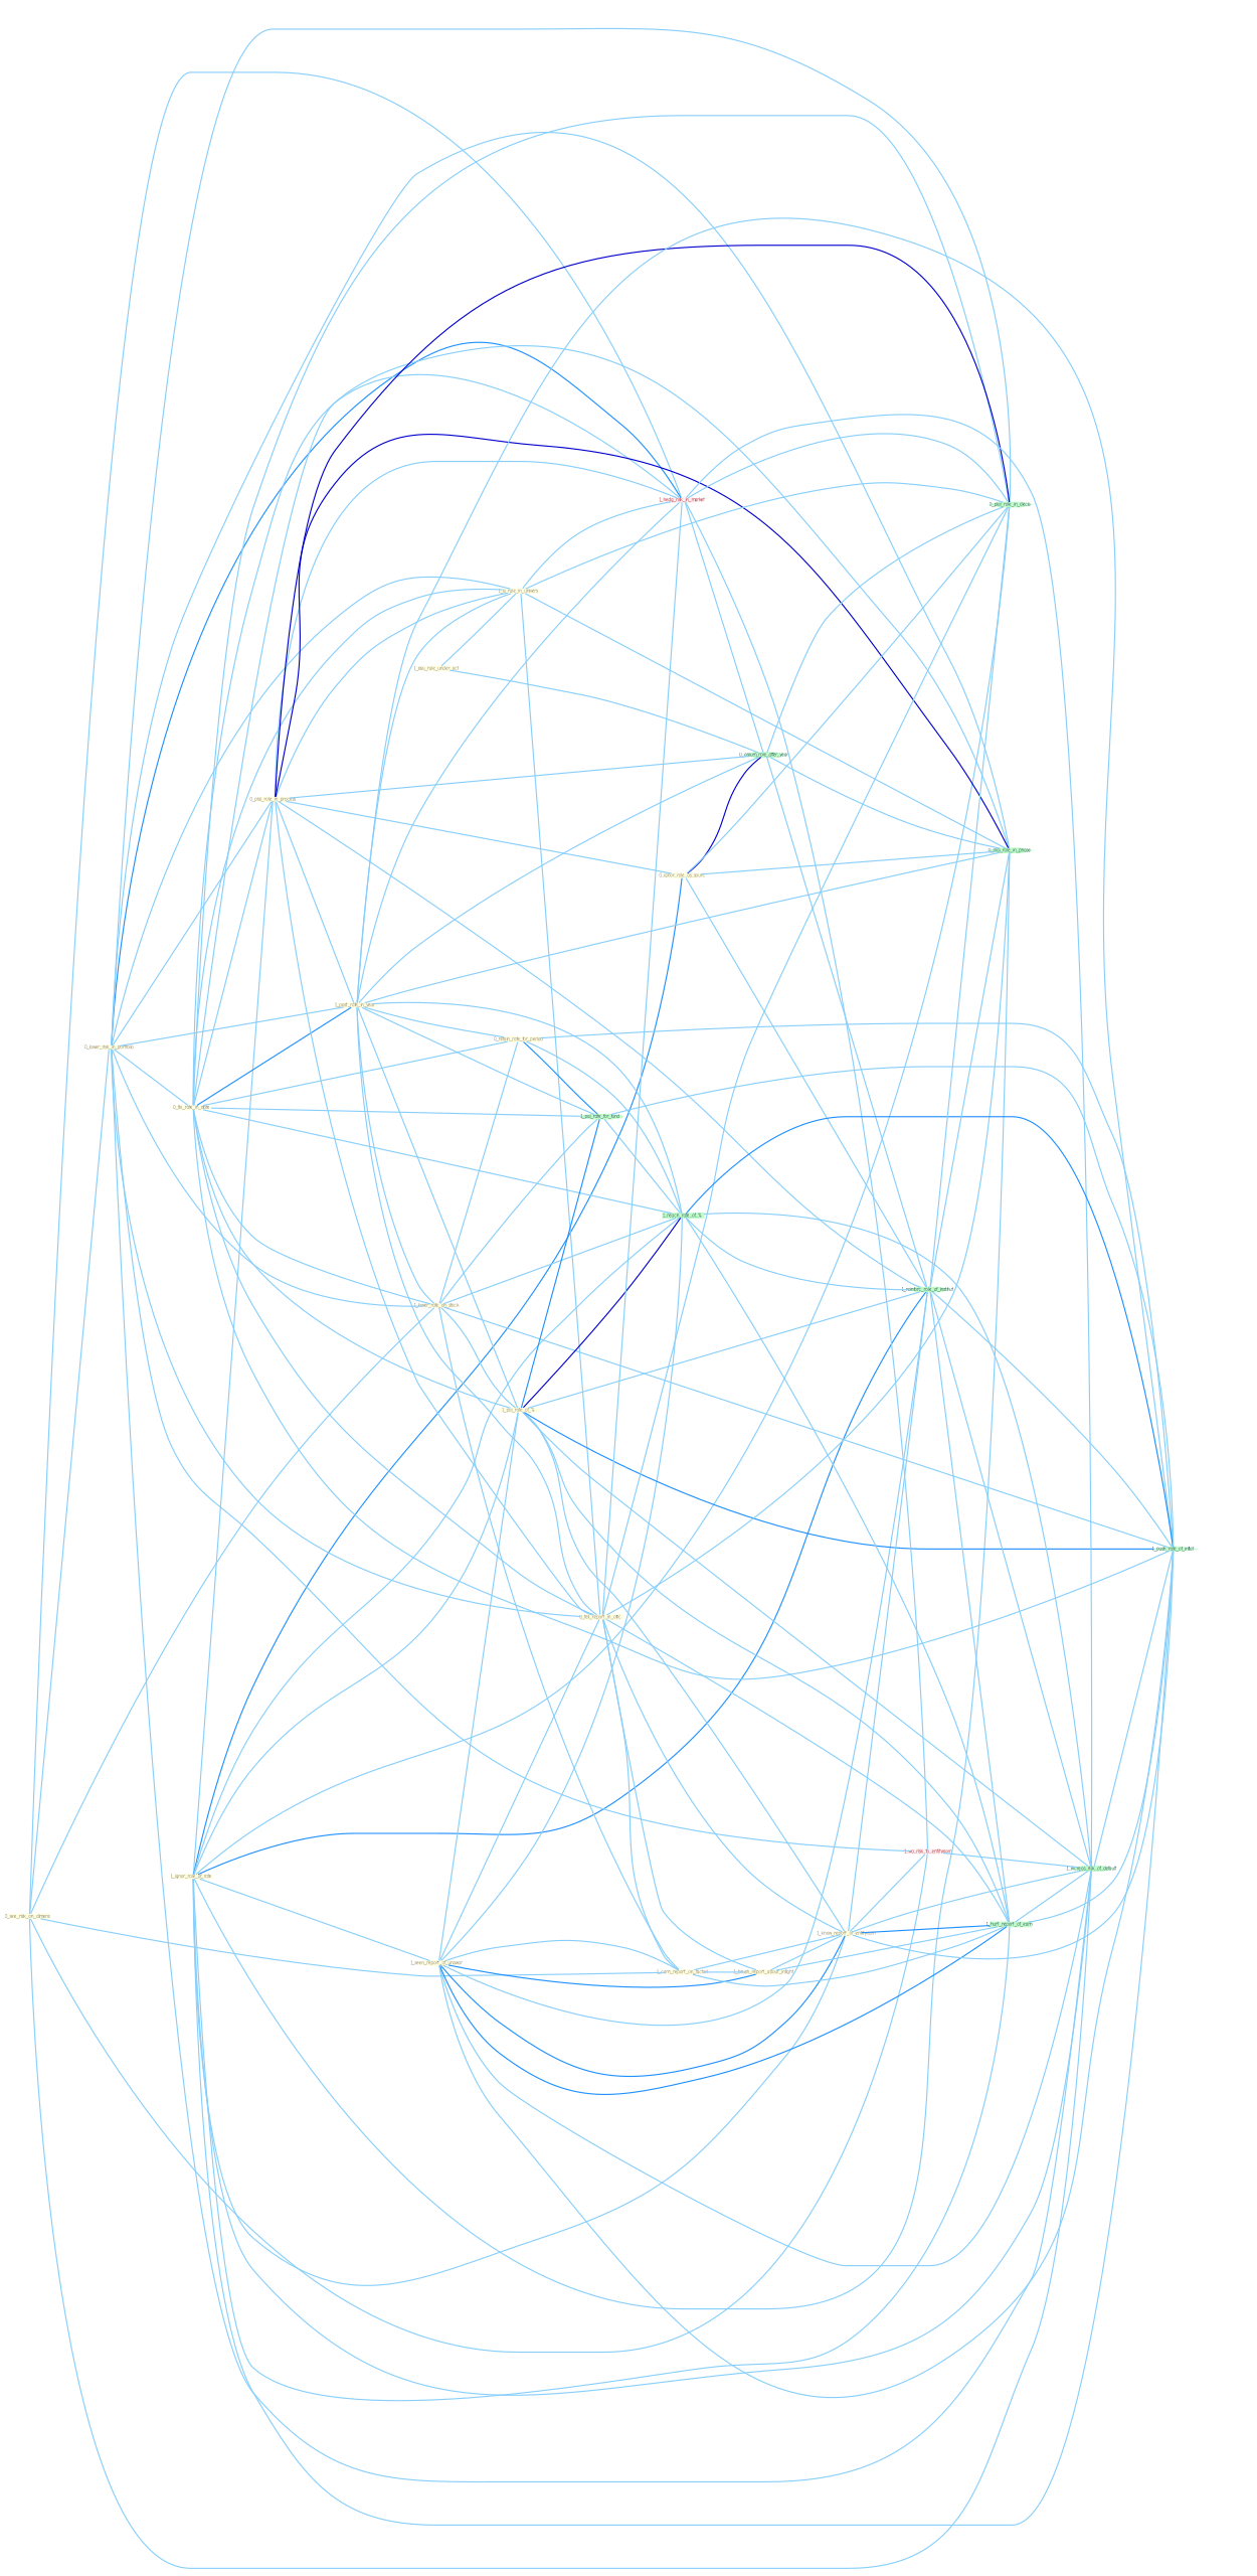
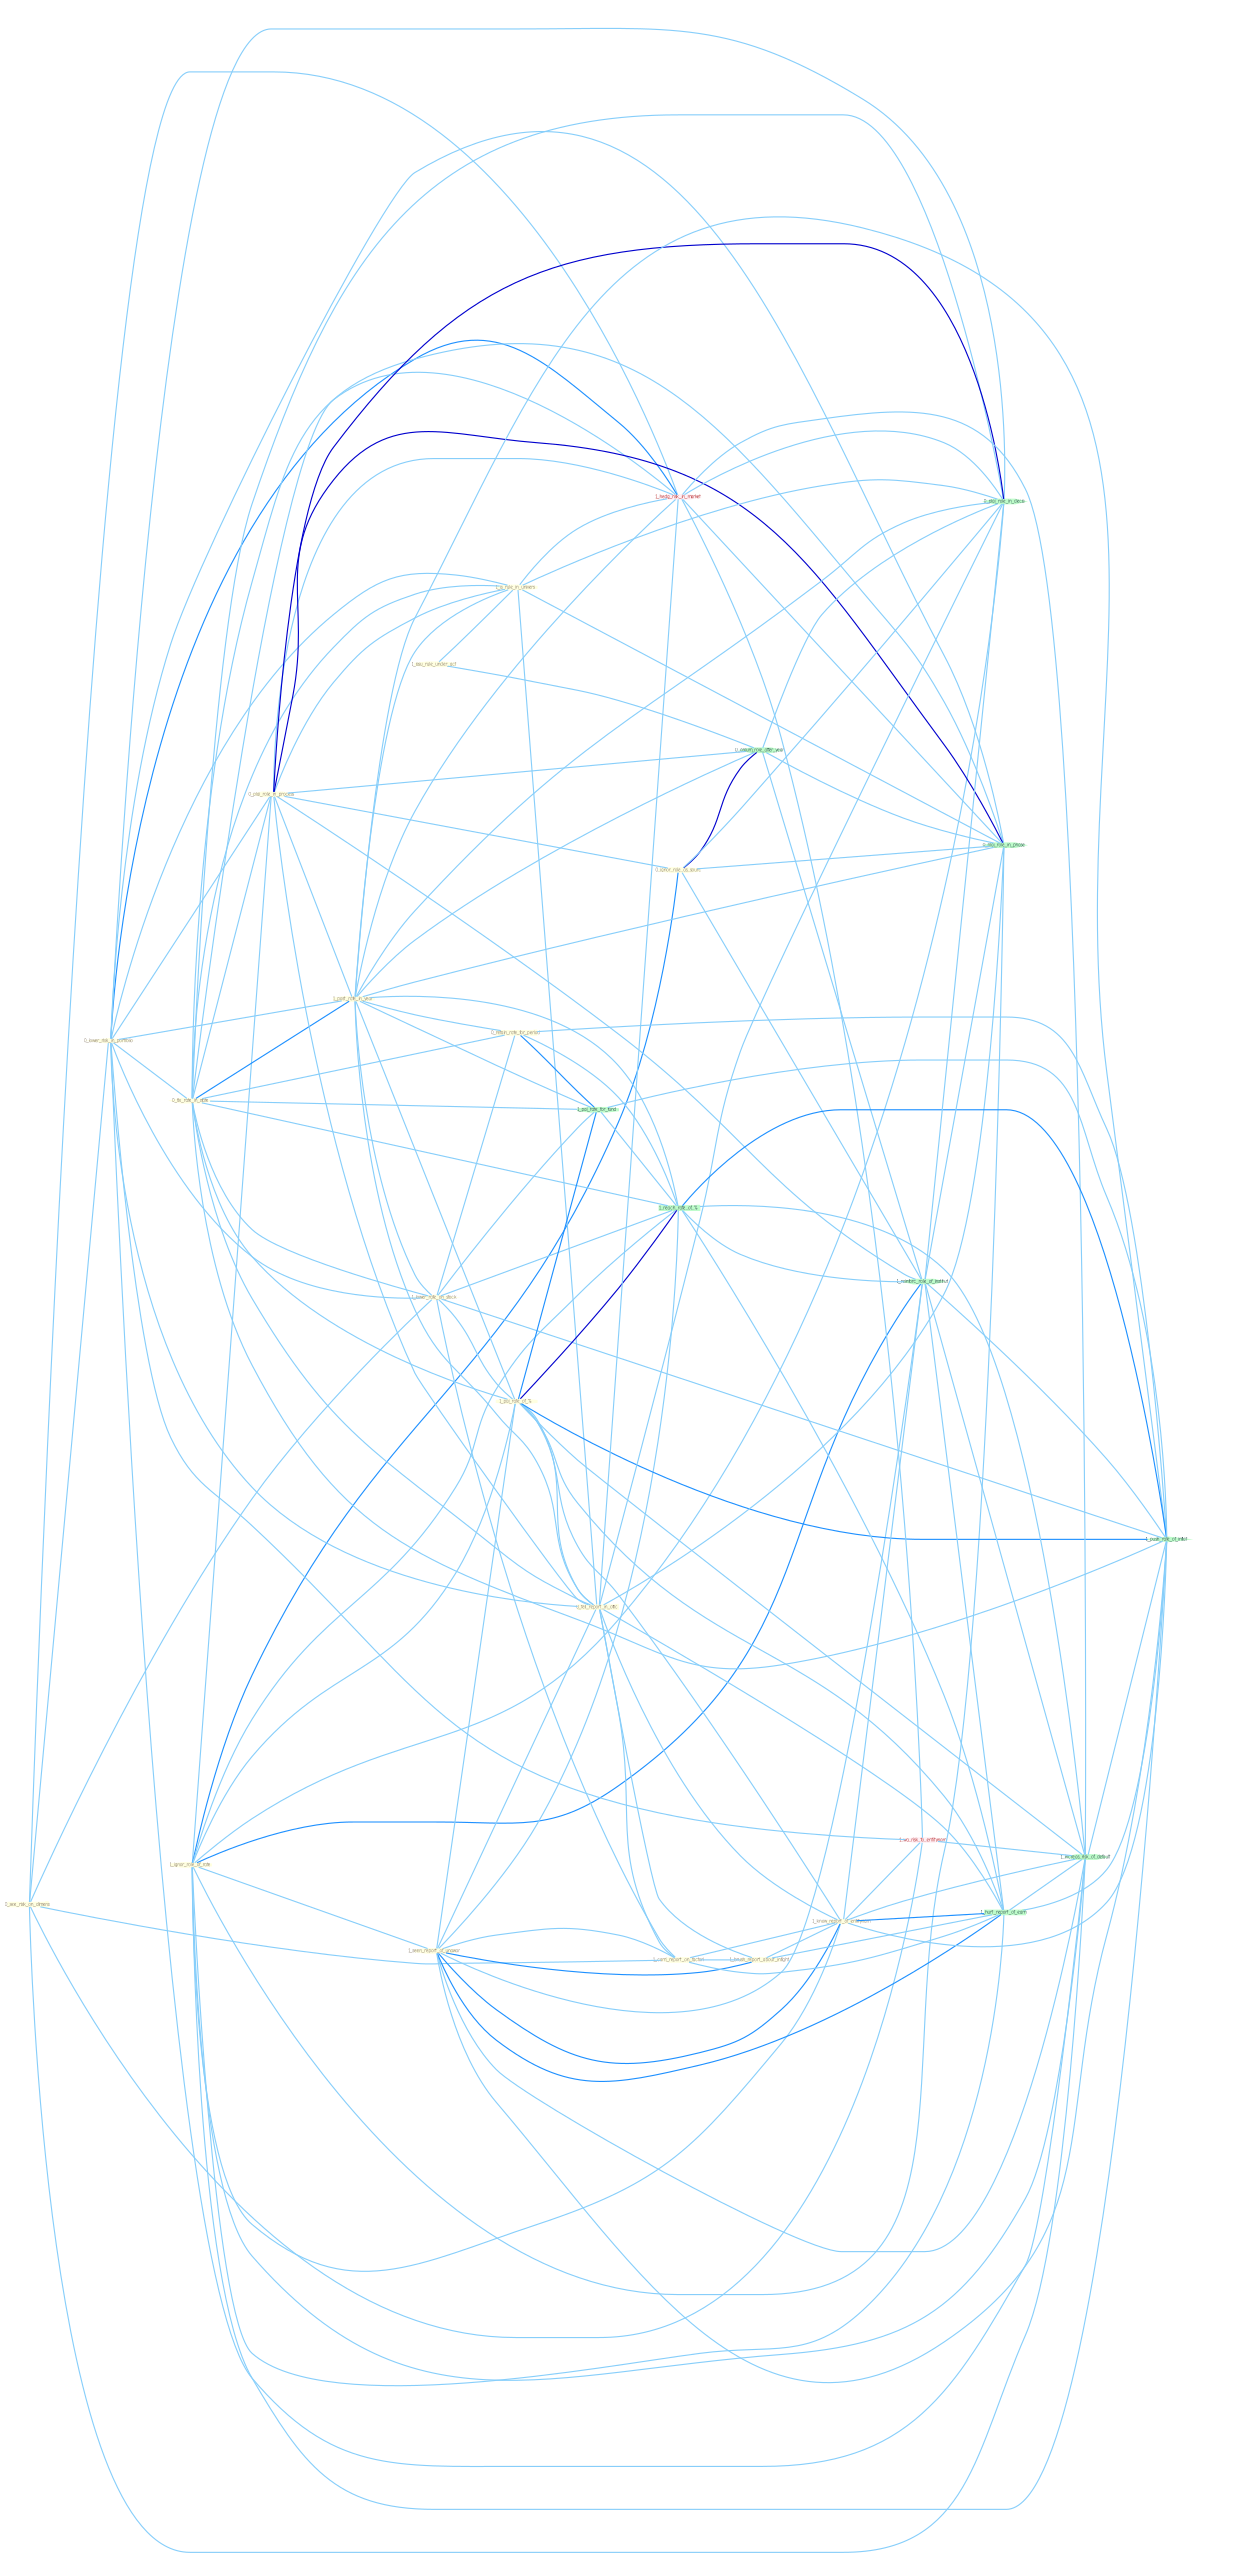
  graph {
    fontname="Comic Neue"
    rankdir=LR
    node [color="#ffffe0" fixedsize=true fontcolor="#8b7d6b" fontname="Comic Neue" fontsize=4 shape=hexagon style=filled]
    edge [color="#87cefa" fontname="Comic Neue" w=1]
    "0_see_risk_on_dimens " [height=.06 shape=folder width=.5]
    "1_issu_rule_under_act " [height=.06 shape=octagon width=.5]
    "1_ignor_role_of_rate " [height=.06 shape=octagon width=.5]
    "0_lower_risk_in_portfolio " [height=.06 shape=diamond width=.5]
    "0_fix_rate_in_state " [height=.06 width=.5]
    "0_plai_role_in_process " [height=.06 width=.5]
    "1_post_rate_in_year " [height=.06 shape=octagon width=.5]
    "1_is_rule_in_univers " [height=.06 shape=octagon width=.5]
    "1_lower_rate_on_stock " [height=.06 shape=diamond width=.5]
    "0_ignor_role_as_sourc " [height=.06 shape=octagon width=.5]
    "1_seen_report_of_unawar " [height=.06 shape=octagon width=.5]
    "1_pai_rate_of_% " [height=.06 shape=octagon width=.5]
    "0_tell_report_in_offic " [height=.06 shape=folder width=.5]
    "1_carri_report_on_factori " [height=.06 width=.5]
    "0_retain_rate_for_period " [height=.06 shape=folder width=.5]
    "1_brush_report_about_infight " [height=.06 shape=octagon width=.5]
    "1_know_report_of_entitynam " [height=.06 shape=diamond width=.5]
    "1_hedg_risk_in_market " [color="#fff0f5" fontcolor="#b22222" height=.06 width=.5]
    "1_wa_risk_to_entitynam " [color="#fff0f5" fontcolor="#b22222" height=.06 width=.5]
    "1_increas_risk_of_default " [color="#BDFCC9" fontcolor="#2f4f4f" height=.06 width=.5]
    "0_assum_role_after_year " [color="#BDFCC9" fontcolor="#2f4f4f" height=.06 width=.5]
    "1_reach_rate_of_% " [color="#BDFCC9" fontcolor="#2f4f4f" height=.06 shape=folder width=.5]
    "1_reinforc_role_of_institut " [color="#BDFCC9" fontcolor="#2f4f4f" height=.06 width=.5]
    "0_plai_role_in_phase " [color="#BDFCC9" fontcolor="#2f4f4f" height=.06 width=.5]
    "1_hurt_report_of_earn " [color="#BDFCC9" fontcolor="#2f4f4f" height=.06 shape=folder width=.5]
    "0_plai_role_in_decis " [color="#BDFCC9" fontcolor="#2f4f4f" height=.06 width=.5]
    "1_push_rate_of_inflat " [color="#BDFCC9" fontcolor="#2f4f4f" height=.06 shape=diamond width=.5]
    "1_pai_rate_for_fund " [color="#BDFCC9" fontcolor="#2f4f4f" height=.06 shape=octagon width=.5]
    subgraph sub_1 {
      "0_see_risk_on_dimens "
      "1_issu_rule_under_act "
      "1_ignor_role_of_rate "
      "0_lower_risk_in_portfolio "
      "0_fix_rate_in_state "
      "0_plai_role_in_process "
      "1_post_rate_in_year "
      "1_is_rule_in_univers "
      "1_lower_rate_on_stock "
      "0_ignor_role_as_sourc "
      "1_seen_report_of_unawar "
      "1_pai_rate_of_% "
      "0_tell_report_in_offic "
      "1_carri_report_on_factori "
      "0_retain_rate_for_period "
      "1_brush_report_about_infight "
      "1_know_report_of_entitynam "
    }
    subgraph sub_2 {
      "1_hedg_risk_in_market "
      "1_wa_risk_to_entitynam "
    }
    "0_see_risk_on_dimens " -- "0_lower_risk_in_portfolio "
    "0_see_risk_on_dimens " -- "1_lower_rate_on_stock "
    "0_see_risk_on_dimens " -- "1_carri_report_on_factori "
    "0_see_risk_on_dimens " -- "1_hedg_risk_in_market "
    "0_see_risk_on_dimens " -- "1_wa_risk_to_entitynam "
    "0_see_risk_on_dimens " -- "1_increas_risk_of_default "
    "1_issu_rule_under_act " -- "1_is_rule_in_univers "
    "1_issu_rule_under_act " -- "0_assum_role_after_year "
    "1_ignor_role_of_rate " -- "0_plai_role_in_process "
    "1_ignor_role_of_rate " -- "0_ignor_role_as_sourc " [color="#1e90ff" w=2]
    "1_ignor_role_of_rate " -- "1_seen_report_of_unawar "
    "1_ignor_role_of_rate " -- "1_pai_rate_of_% "
    "1_ignor_role_of_rate " -- "1_know_report_of_entitynam "
    "1_ignor_role_of_rate " -- "1_increas_risk_of_default "
    "1_ignor_role_of_rate " -- "1_reach_rate_of_% "
    "1_ignor_role_of_rate " -- "1_reinforc_role_of_institut " [color="#1e90ff" w=2]
    "1_ignor_role_of_rate " -- "0_plai_role_in_phase "
    "1_ignor_role_of_rate " -- "1_hurt_report_of_earn "
    "1_ignor_role_of_rate " -- "0_plai_role_in_decis "
    "1_ignor_role_of_rate " -- "1_push_rate_of_inflat "
    "0_lower_risk_in_portfolio " -- "0_fix_rate_in_state "
    "0_lower_risk_in_portfolio " -- "0_plai_role_in_process "
    "0_lower_risk_in_portfolio " -- "1_post_rate_in_year "
    "0_lower_risk_in_portfolio " -- "1_is_rule_in_univers "
    "0_lower_risk_in_portfolio " -- "1_lower_rate_on_stock "
    "0_lower_risk_in_portfolio " -- "0_tell_report_in_offic "
    "0_lower_risk_in_portfolio " -- "1_hedg_risk_in_market " [color="#1e90ff" w=2]
    "0_lower_risk_in_portfolio " -- "1_wa_risk_to_entitynam "
    "0_lower_risk_in_portfolio " -- "1_increas_risk_of_default "
    "0_lower_risk_in_portfolio " -- "0_plai_role_in_phase "
    "0_lower_risk_in_portfolio " -- "0_plai_role_in_decis "
    "0_fix_rate_in_state " -- "0_plai_role_in_process "
    "0_fix_rate_in_state " -- "1_post_rate_in_year " [color="#1e90ff" w=2]
    "0_fix_rate_in_state " -- "1_is_rule_in_univers "
    "0_fix_rate_in_state " -- "1_lower_rate_on_stock "
    "0_fix_rate_in_state " -- "1_pai_rate_of_% "
    "0_fix_rate_in_state " -- "0_tell_report_in_offic "
    "0_fix_rate_in_state " -- "0_retain_rate_for_period "
    "0_fix_rate_in_state " -- "1_hedg_risk_in_market "
    "0_fix_rate_in_state " -- "1_reach_rate_of_% "
    "0_fix_rate_in_state " -- "0_plai_role_in_phase "
    "0_fix_rate_in_state " -- "0_plai_role_in_decis "
    "0_fix_rate_in_state " -- "1_push_rate_of_inflat "
    "0_fix_rate_in_state " -- "1_pai_rate_for_fund "
    "0_plai_role_in_process " -- "1_post_rate_in_year "
    "0_plai_role_in_process " -- "1_is_rule_in_univers "
    "0_plai_role_in_process " -- "0_ignor_role_as_sourc "
    "0_plai_role_in_process " -- "0_tell_report_in_offic "
    "0_plai_role_in_process " -- "1_hedg_risk_in_market "
    "0_plai_role_in_process " -- "0_assum_role_after_year "
    "0_plai_role_in_process " -- "1_reinforc_role_of_institut "
    "0_plai_role_in_process " -- "0_plai_role_in_phase " [color="#0000cd" w=3]
    "0_plai_role_in_process " -- "0_plai_role_in_decis " [color="#0000cd" w=3]
    "1_post_rate_in_year " -- "1_is_rule_in_univers "
    "1_post_rate_in_year " -- "1_lower_rate_on_stock "
    "1_post_rate_in_year " -- "1_pai_rate_of_% "
    "1_post_rate_in_year " -- "0_tell_report_in_offic "
    "1_post_rate_in_year " -- "0_retain_rate_for_period "
    "1_post_rate_in_year " -- "1_hedg_risk_in_market "
    "1_post_rate_in_year " -- "0_assum_role_after_year "
    "1_post_rate_in_year " -- "1_reach_rate_of_% "
    "1_post_rate_in_year " -- "0_plai_role_in_phase "
+   "1_post_rate_in_year " -- "0_plai_role_in_decis "
    "1_post_rate_in_year " -- "1_push_rate_of_inflat "
    "1_post_rate_in_year " -- "1_pai_rate_for_fund "
    "1_is_rule_in_univers " -- "0_tell_report_in_offic "
    "1_is_rule_in_univers " -- "1_hedg_risk_in_market "
    "1_is_rule_in_univers " -- "0_plai_role_in_phase "
    "1_is_rule_in_univers " -- "0_plai_role_in_decis "
    "1_lower_rate_on_stock " -- "1_pai_rate_of_% "
    "1_lower_rate_on_stock " -- "1_carri_report_on_factori "
    "1_lower_rate_on_stock " -- "0_retain_rate_for_period "
    "1_lower_rate_on_stock " -- "1_reach_rate_of_% "
    "1_lower_rate_on_stock " -- "1_push_rate_of_inflat "
    "1_lower_rate_on_stock " -- "1_pai_rate_for_fund "
    "0_ignor_role_as_sourc " -- "0_assum_role_after_year " [color="#0000cd"]
    "0_ignor_role_as_sourc " -- "1_reinforc_role_of_institut "
    "0_ignor_role_as_sourc " -- "0_plai_role_in_phase "
    "0_ignor_role_as_sourc " -- "0_plai_role_in_decis "
    "1_seen_report_of_unawar " -- "1_pai_rate_of_% "
    "1_seen_report_of_unawar " -- "0_tell_report_in_offic "
    "1_seen_report_of_unawar " -- "1_carri_report_on_factori "
    "1_seen_report_of_unawar " -- "1_brush_report_about_infight " [color="#1e90ff"]
    "1_seen_report_of_unawar " -- "1_know_report_of_entitynam " [color="#1e90ff" w=2]
    "1_seen_report_of_unawar " -- "1_increas_risk_of_default "
    "1_seen_report_of_unawar " -- "1_reach_rate_of_% "
    "1_seen_report_of_unawar " -- "1_reinforc_role_of_institut "
    "1_seen_report_of_unawar " -- "1_hurt_report_of_earn " [color="#1e90ff" w=2]
    "1_seen_report_of_unawar " -- "1_push_rate_of_inflat "
    "1_pai_rate_of_% " -- "1_know_report_of_entitynam "
    "1_pai_rate_of_% " -- "1_increas_risk_of_default "
    "1_pai_rate_of_% " -- "1_reach_rate_of_% " [color="#0000cd" w=3]
-   "1_pai_rate_of_% " -- "1_reinforc_role_of_institut "
+   "1_pai_rate_of_% " -- "0_tell_report_in_offic "
    "1_pai_rate_of_% " -- "1_hurt_report_of_earn "
    "1_pai_rate_of_% " -- "1_push_rate_of_inflat " [color="#1e90ff" w=2]
    "1_pai_rate_of_% " -- "1_pai_rate_for_fund " [color="#1e90ff" w=2]
    "0_tell_report_in_offic " -- "1_carri_report_on_factori "
    "0_tell_report_in_offic " -- "1_brush_report_about_infight "
    "0_tell_report_in_offic " -- "1_know_report_of_entitynam "
    "0_tell_report_in_offic " -- "1_hedg_risk_in_market "
    "0_tell_report_in_offic " -- "0_plai_role_in_phase "
    "0_tell_report_in_offic " -- "1_hurt_report_of_earn "
    "0_tell_report_in_offic " -- "0_plai_role_in_decis "
    "1_carri_report_on_factori " -- "1_brush_report_about_infight "
    "1_carri_report_on_factori " -- "1_know_report_of_entitynam "
    "1_carri_report_on_factori " -- "1_hurt_report_of_earn "
    "0_retain_rate_for_period " -- "1_reach_rate_of_% "
    "0_retain_rate_for_period " -- "1_push_rate_of_inflat "
    "0_retain_rate_for_period " -- "1_pai_rate_for_fund " [color="#1e90ff" w=2]
    "1_brush_report_about_infight " -- "1_know_report_of_entitynam "
    "1_brush_report_about_infight " -- "1_hurt_report_of_earn "
    "1_know_report_of_entitynam " -- "1_wa_risk_to_entitynam "
    "1_know_report_of_entitynam " -- "1_increas_risk_of_default "
    "1_know_report_of_entitynam " -- "1_reinforc_role_of_institut "
    "1_know_report_of_entitynam " -- "1_hurt_report_of_earn " [color="#1e90ff" w=2]
    "1_know_report_of_entitynam " -- "1_push_rate_of_inflat "
    "1_hedg_risk_in_market " -- "1_wa_risk_to_entitynam "
    "1_hedg_risk_in_market " -- "1_increas_risk_of_default "
-   "1_hedg_risk_in_market " -- "0_assum_role_after_year "
+   "1_hedg_risk_in_market " -- "0_plai_role_in_phase "
    "1_hedg_risk_in_market " -- "0_plai_role_in_decis "
    "1_wa_risk_to_entitynam " -- "1_increas_risk_of_default "
    "1_increas_risk_of_default " -- "1_push_rate_of_inflat "
    "0_assum_role_after_year " -- "1_reinforc_role_of_institut "
    "0_assum_role_after_year " -- "0_plai_role_in_phase "
    "0_assum_role_after_year " -- "0_plai_role_in_decis "
    "1_reach_rate_of_% " -- "1_increas_risk_of_default "
    "1_reach_rate_of_% " -- "1_reinforc_role_of_institut "
    "1_reach_rate_of_% " -- "1_hurt_report_of_earn "
    "1_reach_rate_of_% " -- "1_push_rate_of_inflat " [color="#1e90ff" w=2]
    "1_reinforc_role_of_institut " -- "1_increas_risk_of_default "
    "1_reinforc_role_of_institut " -- "0_plai_role_in_phase "
    "1_reinforc_role_of_institut " -- "1_hurt_report_of_earn "
    "1_reinforc_role_of_institut " -- "0_plai_role_in_decis "
    "1_reinforc_role_of_institut " -- "1_push_rate_of_inflat "
    "1_hurt_report_of_earn " -- "1_increas_risk_of_default "
    "1_hurt_report_of_earn " -- "1_push_rate_of_inflat "
    "1_pai_rate_for_fund " -- "1_reach_rate_of_% "
    "1_pai_rate_for_fund " -- "1_push_rate_of_inflat "
  }
